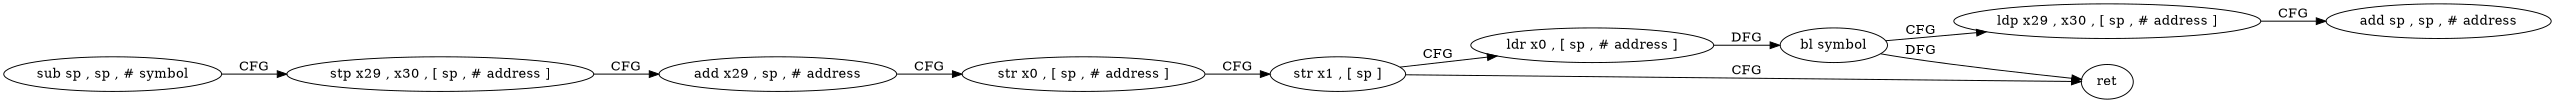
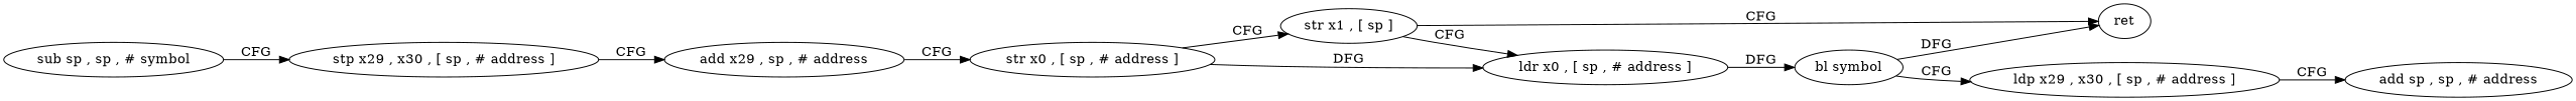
  digraph {
    rankdir=LR
    n1 [label="sub sp , sp , # symbol"]
    n2 [label="stp x29 , x30 , [ sp , # address ]"]
    n3 [label="add x29 , sp , # address"]
    n4 [label="str x0 , [ sp , # address ]"]
    n5 [label="str x1 , [ sp ]"]
    n6 [label="ldr x0 , [ sp , # address ]"]
    n7 [label=ret]
    n8 [label="bl symbol"]
    n9 [label="ldp x29 , x30 , [ sp , # address ]"]
    n10 [label="add sp , sp , # address"]
    n1 -> n2 [label=CFG]
    n2 -> n3 [label=CFG]
    n3 -> n4 [label=CFG]
    n4 -> n5 [label=CFG]
+   n4 -> n6 [label=DFG]
    n5 -> n6 [label=CFG]
    n5 -> n7 [label=CFG]
    n6 -> n8 [label=DFG]
    n8 -> n7 [label=DFG]
    n8 -> n9 [label=CFG]
    n9 -> n10 [label=CFG]
  }
